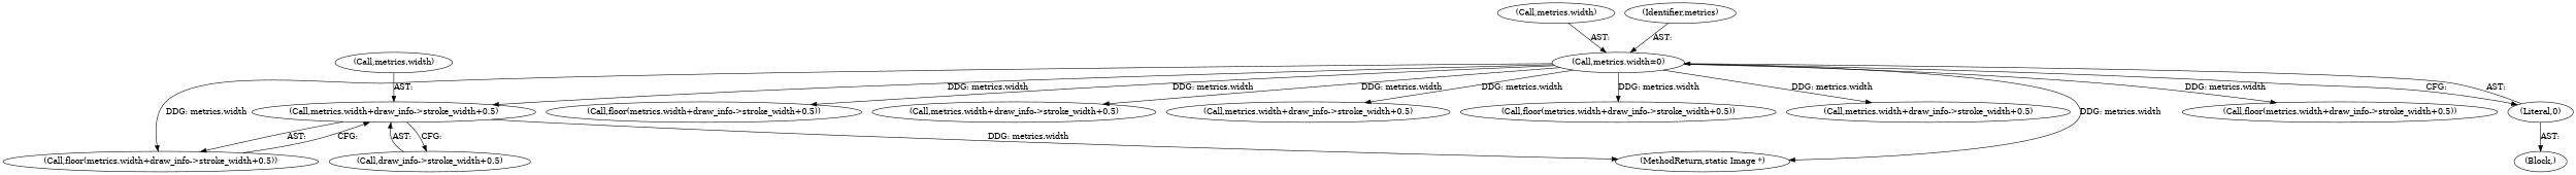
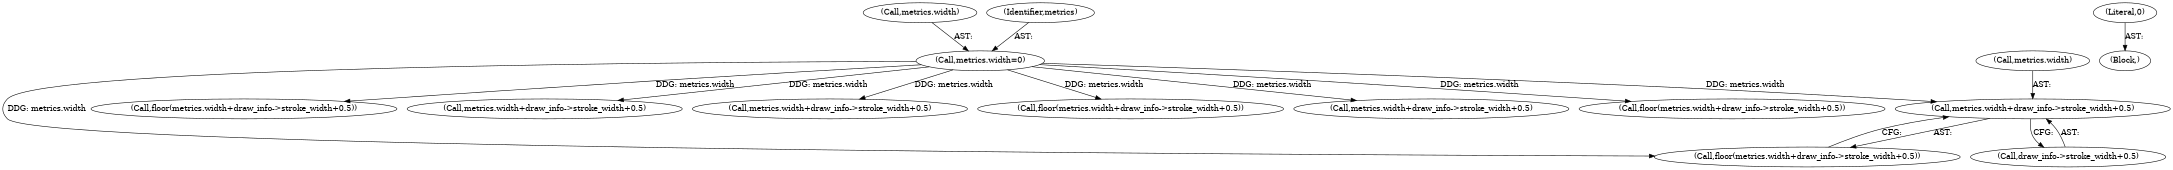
  digraph {
    n1 [label="(Call,metrics.width+draw_info->stroke_width+0.5)"]
    n2 [label="(Call,floor(metrics.width+draw_info->stroke_width+0.5))"]
-   n3 [label="(MethodReturn,static Image *)"]
    n4 [label="(Call,draw_info->stroke_width+0.5)"]
    n5 [label="(Call,metrics.width=0)"]
    n6 [label="(Call,floor(metrics.width+draw_info->stroke_width+0.5))"]
    n7 [label="(Call,metrics.width+draw_info->stroke_width+0.5)"]
    n8 [label="(Call,metrics.width+draw_info->stroke_width+0.5)"]
    n9 [label="(Call,floor(metrics.width+draw_info->stroke_width+0.5))"]
    n10 [label="(Call,metrics.width+draw_info->stroke_width+0.5)"]
    n11 [label="(Literal,0)"]
    n12 [label="(Call,floor(metrics.width+draw_info->stroke_width+0.5))"]
    n13 [label="(Block,)"]
    n14 [label="(Call,metrics.width)"]
    n15 [label="(Call,metrics.width)"]
    n16 [label="(Identifier,metrics)"]
    n1 -> n2 [label="AST: "]
-   n1 -> n3 [label="DDG: metrics.width"]
    n1 -> n4 [label="CFG: "]
    n2 -> n1 [label="CFG: "]
    n4 -> n1 [label="AST: "]
    n5 -> n1 [label="DDG: metrics.width"]
    n5 -> n2 [label="DDG: metrics.width"]
-   n5 -> n3 [label="DDG: metrics.width"]
    n5 -> n6 [label="DDG: metrics.width"]
    n5 -> n7 [label="DDG: metrics.width"]
    n5 -> n8 [label="DDG: metrics.width"]
    n5 -> n9 [label="DDG: metrics.width"]
    n5 -> n10 [label="DDG: metrics.width"]
-   n5 -> n11 [label="CFG: "]
    n5 -> n12 [label="DDG: metrics.width"]
-   n11 -> n5 [label="AST: "]
    n11 -> n13 [label="AST: "]
    n14 -> n1 [label="AST: "]
    n15 -> n5 [label="AST: "]
    n16 -> n5 [label="AST: "]
  }
